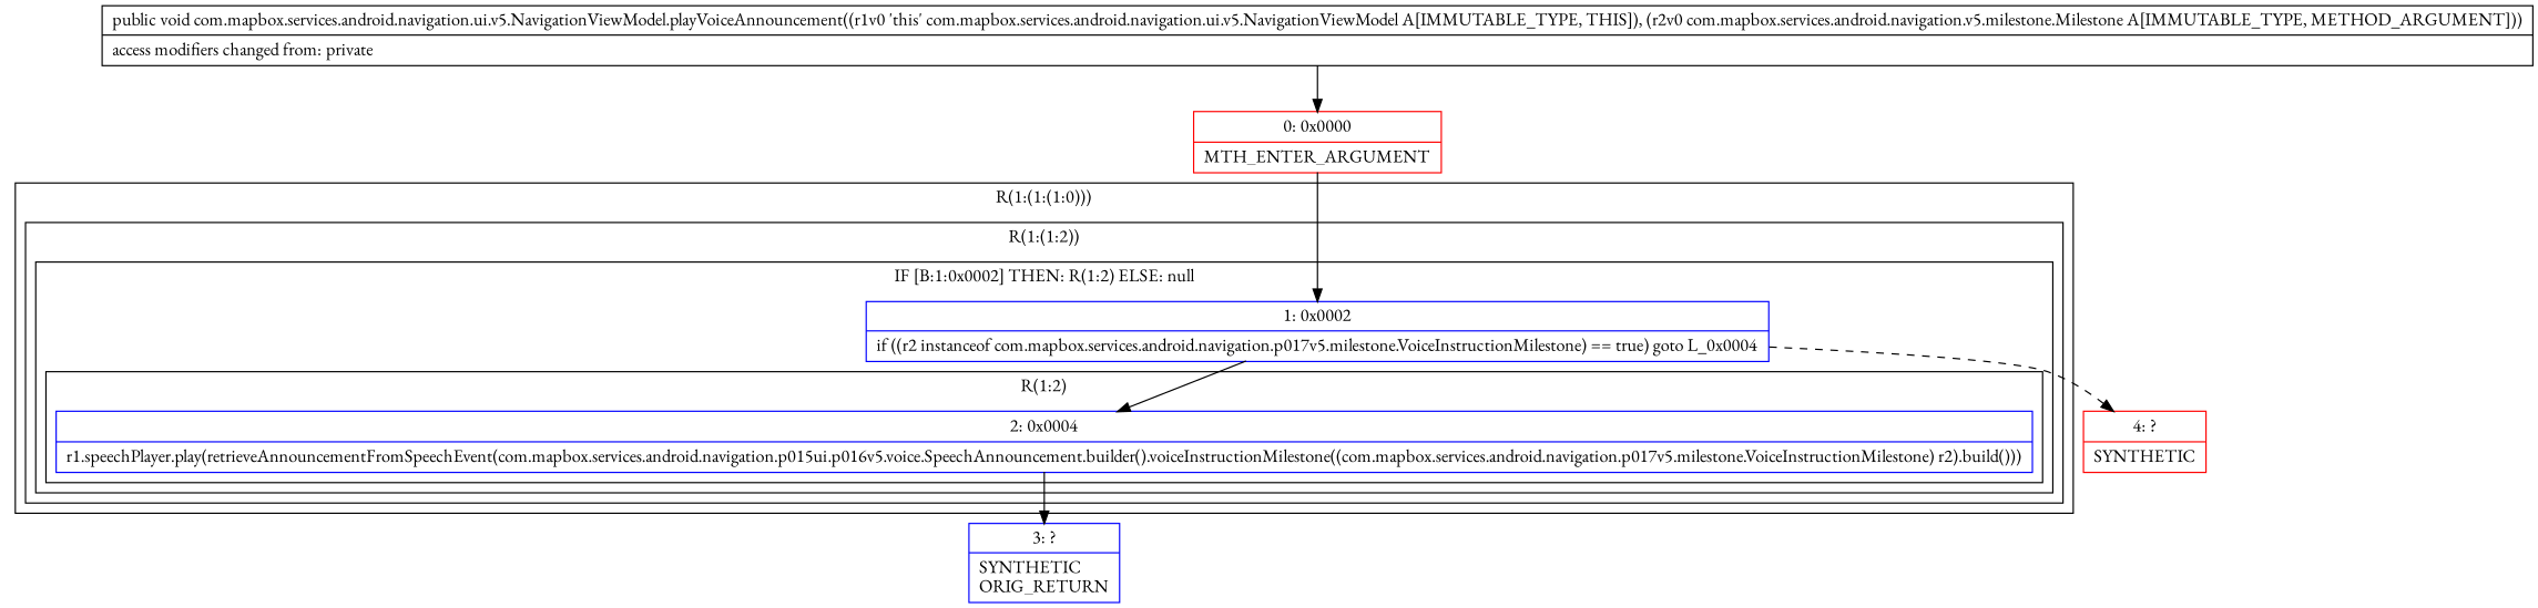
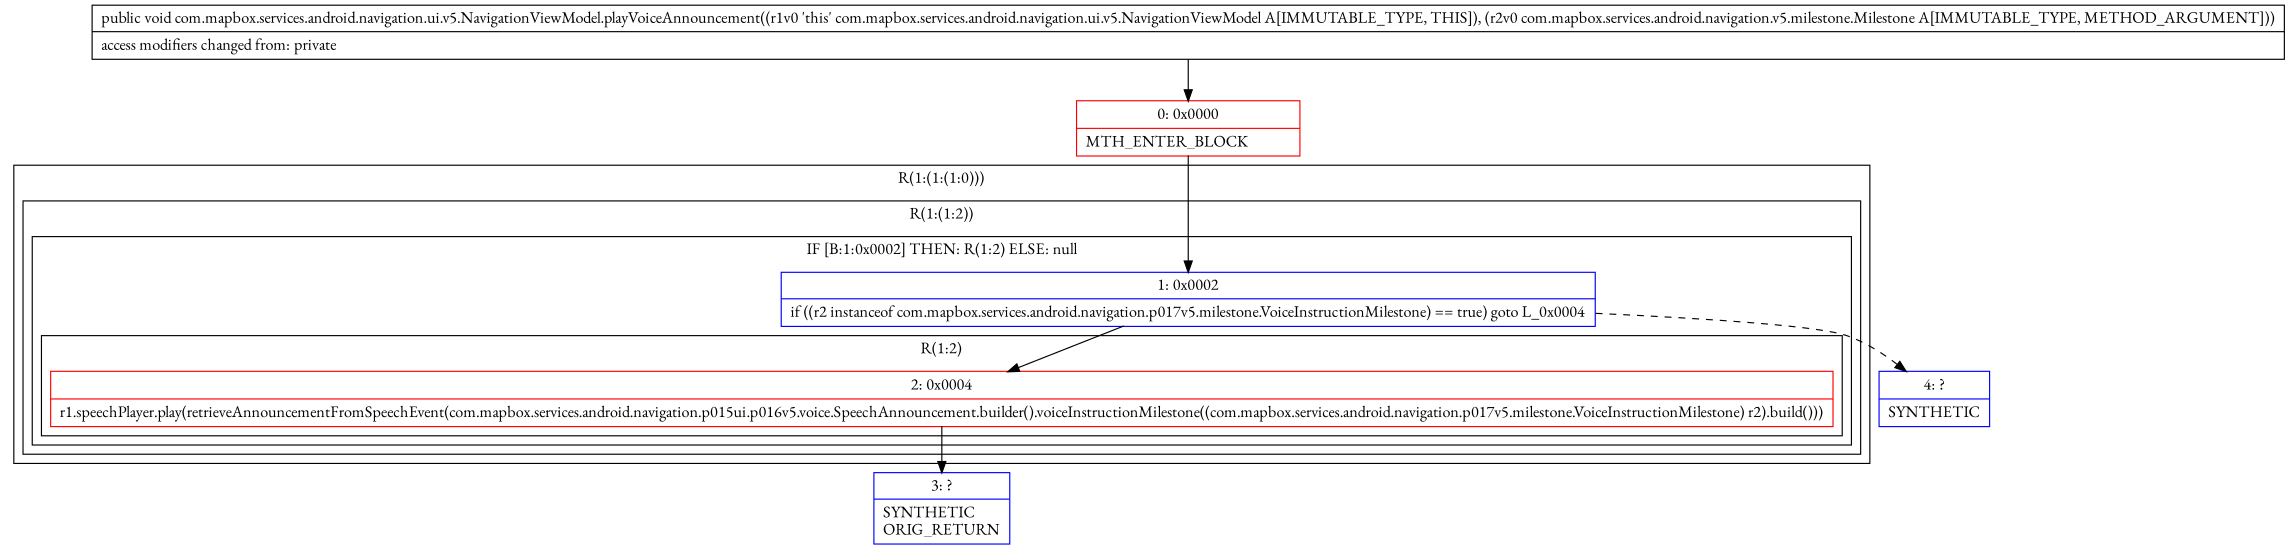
  digraph {
    fontname="EB Garamond"
    node [color=blue fontname="EB Garamond" shape=record]
    edge [fontname="EB Garamond"]
-   n1 [label="{2\:\ 0x0004|r1.speechPlayer.play(retrieveAnnouncementFromSpeechEvent(com.mapbox.services.android.navigation.p015ui.p016v5.voice.SpeechAnnouncement.builder().voiceInstructionMilestone((com.mapbox.services.android.navigation.p017v5.milestone.VoiceInstructionMilestone) r2).build()))\l}"]
+   n1 [color=red label="{2\:\ 0x0004|r1.speechPlayer.play(retrieveAnnouncementFromSpeechEvent(com.mapbox.services.android.navigation.p015ui.p016v5.voice.SpeechAnnouncement.builder().voiceInstructionMilestone((com.mapbox.services.android.navigation.p017v5.milestone.VoiceInstructionMilestone) r2).build()))\l}"]
    n2 [label="{1\:\ 0x0002|if ((r2 instanceof com.mapbox.services.android.navigation.p017v5.milestone.VoiceInstructionMilestone) == true) goto L_0x0004\l}"]
    n3 [label="{3\:\ ?|SYNTHETIC\lORIG_RETURN\l}"]
-   n4 [color=red label="{4\:\ ?|SYNTHETIC\l}"]
-   n5 [color=red label="{0\:\ 0x0000|MTH_ENTER_ARGUMENT\l}"]
+   n4 [label="{4\:\ ?|SYNTHETIC\l}"]
+   n5 [color=red label="{0\:\ 0x0000|MTH_ENTER_BLOCK\l}"]
    n6 [label="{public void com.mapbox.services.android.navigation.ui.v5.NavigationViewModel.playVoiceAnnouncement((r1v0 'this' com.mapbox.services.android.navigation.ui.v5.NavigationViewModel A[IMMUTABLE_TYPE, THIS]), (r2v0 com.mapbox.services.android.navigation.v5.milestone.Milestone A[IMMUTABLE_TYPE, METHOD_ARGUMENT]))  | access modifiers changed from: private\l}" color=""]
    subgraph cluster_1 {
      label="R(1:(1:(1:0)))"
      subgraph cluster_2 {
        label="R(1:(1:2))"
        subgraph cluster_3 {
          label="IF [B:1:0x0002] THEN: R(1:2) ELSE: null"
          n2
          subgraph cluster_4 {
            label="R(1:2)"
            n1
          }
        }
      }
    }
    n1 -> n3
    n2 -> n1
    n2 -> n4 [style=dashed]
    n5 -> n2
    n6 -> n5
  }
